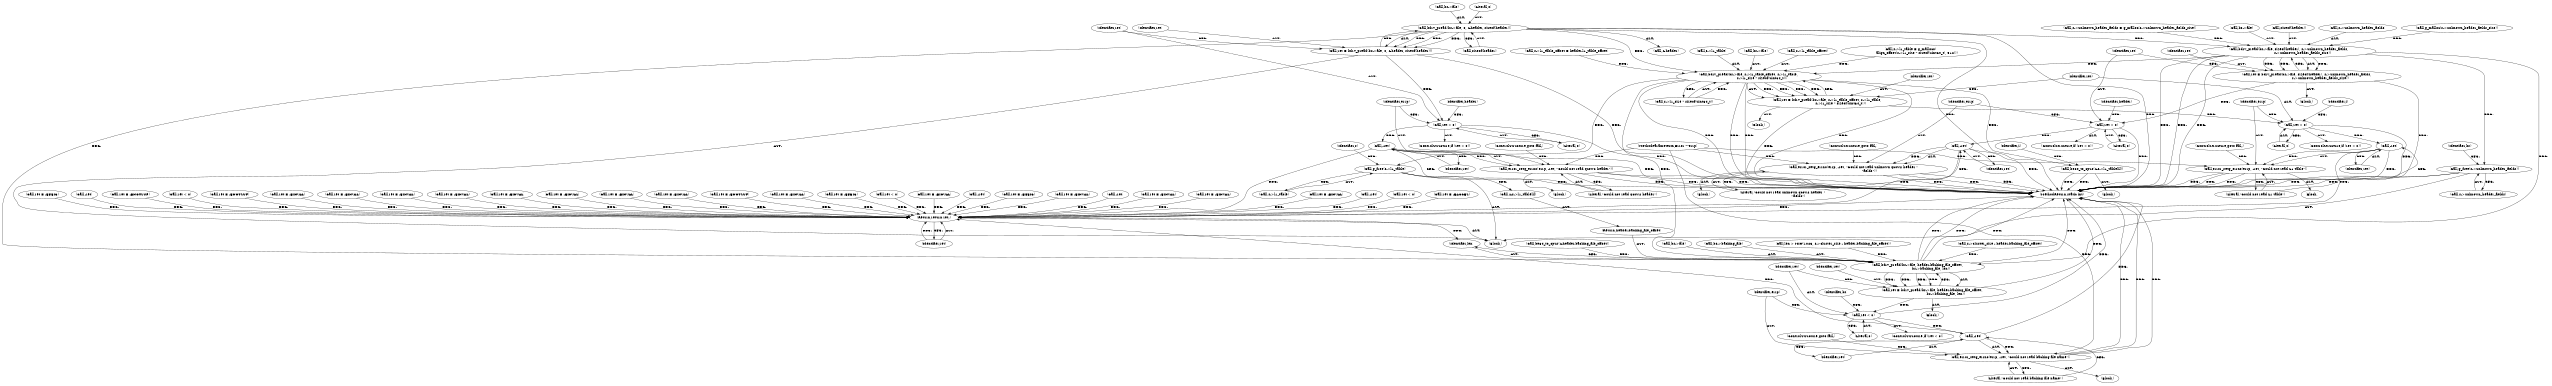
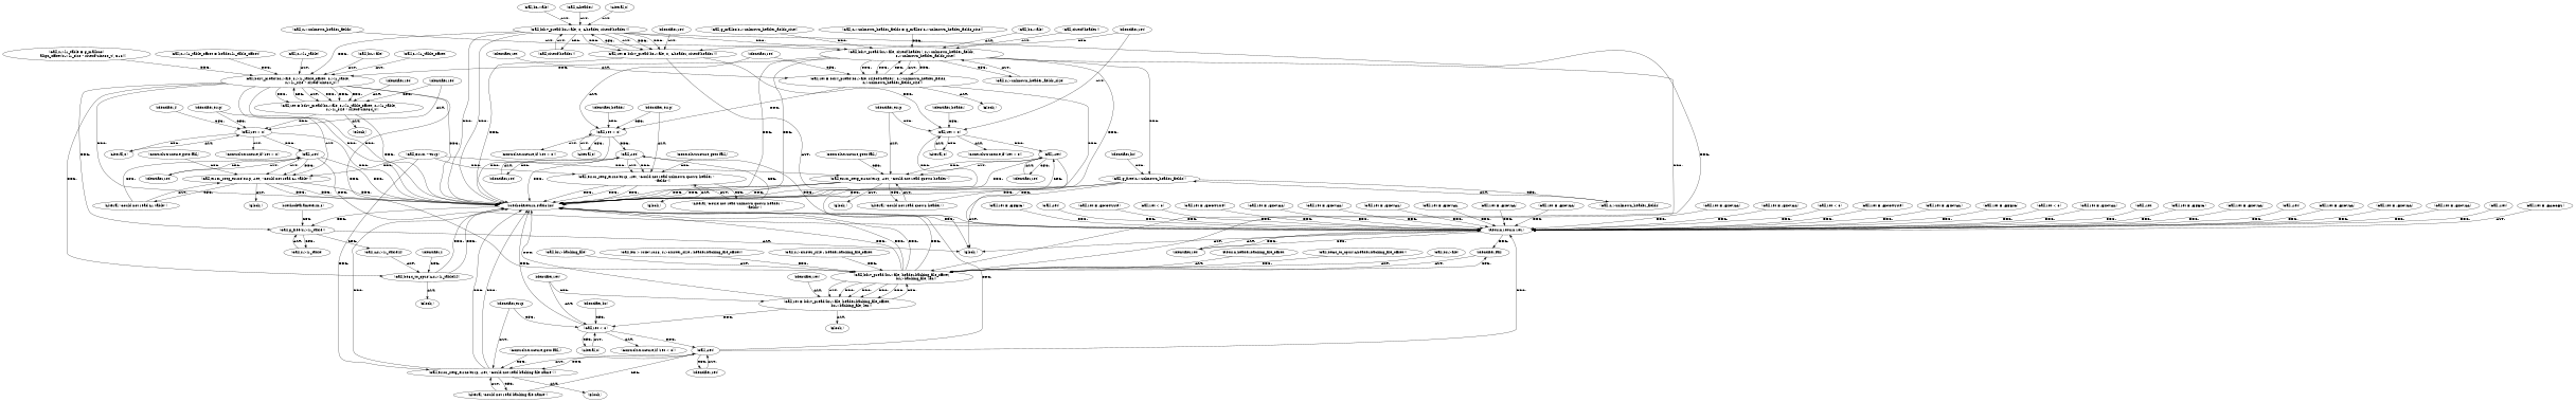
  digraph {
    n1 [label="(Call,bdrv_pread(bs->file, 0, &header, sizeof(header)))"]
    n2 [label="(Call,ret = bdrv_pread(bs->file, 0, &header, sizeof(header)))"]
    n3 [label="(Call,bdrv_pread(bs->file, sizeof(header), s->unknown_header_fields,\n                         s->unknown_header_fields_size))"]
    n4 [label="(Call,bdrv_pread(bs->file, s->l1_table_offset, s->l1_table,\n                         s->l1_size * sizeof(uint64_t)))"]
    n5 [label="(Call,bdrv_pread(bs->file, header.backing_file_offset,\n                         bs->backing_file, len))"]
    n6 [label="(Call,sizeof(header))"]
    n7 [label="(MethodReturn,static int)"]
    n8 [label="(Call,ret < 0)"]
    n9 [label="(Block,)"]
    n10 [label="(Call,ret = bdrv_pread(bs->file, sizeof(header), s->unknown_header_fields,\n                         s->unknown_header_fields_size))"]
    n11 [label="(Call,g_free(s->unknown_header_fields))"]
+   n12 [label="(Call,s->unknown_header_fields_size)"]
    n13 [label="(Call,ret = bdrv_pread(bs->file, s->l1_table_offset, s->l1_table,\n                         s->l1_size * sizeof(uint64_t)))"]
    n14 [label="(Call,be64_to_cpus(&s->l1_table[i]))"]
    n15 [label="(Call,g_free(s->l1_table))"]
-   n16 [label="(Call,s->l1_size * sizeof(uint64_t))"]
    n17 [label="(Call,ret = bdrv_pread(bs->file, header.backing_file_offset,\n                         bs->backing_file, len))"]
-   n18 [label="(Identifier,len)"]
+   n18 [label="(Identifier,fail)"]
    n19 [label="(Return,return ret;)"]
    n20 [label="(Call,-ret)"]
    n21 [label="(Literal,0)"]
    n22 [label="(ControlStructure,if (ret < 0))"]
    n23 [label="(Call,error_setg_errno(errp, -ret, \"Could not read qcow2 header\"))"]
    n24 [label="(Identifier,ret)"]
    n25 [label="(Block,)"]
    n26 [label="(Literal,\"Could not read qcow2 header\")"]
    n27 [label="(Identifier,ret)"]
    n28 [label="(Call,ret < 0)"]
    n29 [label="(Block,)"]
    n30 [label="(Call,s->unknown_header_fields)"]
    n31 [label="(Call,-ret)"]
    n32 [label="(ControlStructure,if (ret < 0))"]
    n33 [label="(Literal,0)"]
    n34 [label="(Call,error_setg_errno(errp, -ret, \"Could not read unknown qcow2 header \"\n                             \"fields\"))"]
    n35 [label="(Identifier,ret)"]
    n36 [label="(Block,)"]
    n37 [label="(Literal,\"Could not read unknown qcow2 header \"\n                             \"fields\")"]
    n38 [label="(Call,ret < 0)"]
    n39 [label="(Block,)"]
    n40 [label="(Block,)"]
    n41 [label="(Call,&s->l1_table[i])"]
    n42 [label="(Call,s->l1_table)"]
    n43 [label="(Call,-ret)"]
    n44 [label="(Literal,0)"]
    n45 [label="(ControlStructure,if (ret < 0))"]
    n46 [label="(Call,error_setg_errno(errp, -ret, \"Could not read L1 table\"))"]
    n47 [label="(Identifier,ret)"]
    n48 [label="(Literal,\"Could not read L1 table\")"]
    n49 [label="(Block,)"]
    n50 [label="(Call,ret < 0)"]
    n51 [label="(Block,)"]
    n52 [label="(Call,-ret)"]
    n53 [label="(Literal,0)"]
    n54 [label="(ControlStructure,if (ret < 0))"]
    n55 [label="(Call,error_setg_errno(errp, -ret, \"Could not read backing file name\"))"]
    n56 [label="(Identifier,ret)"]
    n57 [label="(Literal,\"Could not read backing file name\")"]
    n58 [label="(Block,)"]
    n59 [label="(Identifier,ret)"]
    n60 [label="(Identifier,header)"]
    n61 [label="(Identifier,ret)"]
-   n62 [label="(Identifier,s)"]
+   n62 [label="(MethodParameterIn,s)"]
    n63 [label="(Call,ret = -EINVAL)"]
    n64 [label="(Call,ret = -EINVAL)"]
    n65 [label="(Call,s->l1_table_offset = header.l1_table_offset)"]
    n66 [label="(Identifier,ret)"]
    n67 [label="(Call,ret < 0)"]
-   n68 [label="(MethodParameterIn,Error **errp)"]
+   n68 [label="(Call,Error **errp)"]
    n69 [label="(Call,ret = -ENOTSUP)"]
    n70 [label="(Call,ret = -EINVAL)"]
    n71 [label="(Call,s->l1_table)"]
    n72 [label="(Return,header.backing_file_offset)"]
    n73 [label="(Call,ret = -EFBIG)"]
    n74 [label="(Call,ret < 0)"]
    n75 [label="(Call,bs->file)"]
    n76 [label="(Call,ret = -EINVAL)"]
    n77 [label="(Call,bs->file)"]
    n78 [label="(Call,-ret)"]
    n79 [label="(ControlStructure,goto fail;)"]
    n80 [label="(ControlStructure,goto fail;)"]
    n81 [label="(Call,s->l1_table_offset)"]
    n82 [label="(Call,ret = -EFBIG)"]
    n83 [label="(Call,ret = -EINVAL)"]
    n84 [label="(Call,-ret)"]
    n85 [label="(Call,ret = -EINVAL)"]
    n86 [label="(Identifier,header)"]
    n87 [label="(Identifier,i)"]
    n88 [label="(Call,ret = -EINVAL)"]
    n89 [label="(ControlStructure,goto fail;)"]
    n90 [label="(Call,ret = -EINVAL)"]
    n91 [label="(Identifier,ret)"]
    n92 [label="(Identifier,ret)"]
    n93 [label="(Call,s->unknown_header_fields = g_malloc(s->unknown_header_fields_size))"]
    n94 [label="(Call,-ret)"]
    n95 [label="(Call,be64_to_cpus(&header.backing_file_offset))"]
    n96 [label="(Call,&header)"]
    n97 [label="(Identifier,errp)"]
    n98 [label="(Identifier,i)"]
    n99 [label="(Identifier,errp)"]
    n100 [label="(Identifier,bs)"]
    n101 [label="(Call,ret = -EACCES)"]
    n102 [label="(Call,ret = -EFBIG)"]
    n103 [label="(Call,-ret)"]
    n104 [label="(Call,ret = -ENOTSUP)"]
    n105 [label="(Call,bs->file)"]
    n106 [label="(Call,bs->file)"]
    n107 [label="(Identifier,errp)"]
    n108 [label="(Identifier,bs)"]
    n109 [label="(Identifier,ret)"]
    n110 [label="(Identifier,ret)"]
    n111 [label="(Call,sizeof(header))"]
    n112 [label="(Call,bs->backing_file)"]
    n113 [label="(Call,len > MIN(1023, s->cluster_size - header.backing_file_offset))"]
    n114 [label="(Identifier,errp)"]
    n115 [label="(Identifier,ret)"]
    n116 [label="(Call,s->cluster_size - header.backing_file_offset)"]
    n117 [label="(Literal,0)"]
    n118 [label="(Call,ret < 0)"]
    n119 [label="(Call,s->unknown_header_fields)"]
    n120 [label="(Call,ret = -ENOTSUP)"]
    n121 [label="(Call,ret = -EINVAL)"]
    n122 [label="(Call,ret = -EINVAL)"]
    n123 [label="(Call,ret = -EINVAL)"]
    n124 [label="(Call,ret = -EINVAL)"]
    n125 [label="(Call,s->l1_table = g_malloc0(\n            align_offset(s->l1_size * sizeof(uint64_t), 512)))"]
    n126 [label="(Call,ret = -EINVAL)"]
    n127 [label="(Call,g_malloc(s->unknown_header_fields_size))"]
    n128 [label="(ControlStructure,goto fail;)"]
    n129 [label="(Call,ret = -EINVAL)"]
    n1 -> n2 [label="AST: "]
    n1 -> n2 [label="DDG: "]
    n1 -> n2 [label="DDG: "]
    n1 -> n2 [label="DDG: "]
    n1 -> n3 [label="DDG: "]
    n1 -> n4 [label="DDG: "]
    n1 -> n5 [label="DDG: "]
    n1 -> n6 [label="CFG: "]
    n1 -> n7 [label="DDG: "]
    n1 -> n7 [label="DDG: "]
    n2 -> n1 [label="CFG: "]
    n2 -> n7 [label="DDG: "]
    n2 -> n8 [label="DDG: "]
    n2 -> n9 [label="AST: "]
    n3 -> n4 [label="DDG: "]
    n3 -> n5 [label="DDG: "]
    n3 -> n7 [label="DDG: "]
    n3 -> n7 [label="DDG: "]
    n3 -> n7 [label="DDG: "]
    n3 -> n10 [label="AST: "]
    n3 -> n10 [label="DDG: "]
    n3 -> n10 [label="DDG: "]
    n3 -> n10 [label="DDG: "]
    n3 -> n11 [label="DDG: "]
+   n3 -> n12 [label="CFG: "]
    n4 -> n5 [label="DDG: "]
    n4 -> n7 [label="DDG: "]
    n4 -> n7 [label="DDG: "]
    n4 -> n7 [label="DDG: "]
    n4 -> n7 [label="DDG: "]
    n4 -> n13 [label="AST: "]
    n4 -> n13 [label="DDG: "]
    n4 -> n13 [label="DDG: "]
    n4 -> n13 [label="DDG: "]
    n4 -> n13 [label="DDG: "]
    n4 -> n14 [label="DDG: "]
    n4 -> n15 [label="DDG: "]
-   n4 -> n16 [label="CFG: "]
    n5 -> n7 [label="DDG: "]
    n5 -> n7 [label="DDG: "]
    n5 -> n7 [label="DDG: "]
    n5 -> n7 [label="DDG: "]
    n5 -> n17 [label="AST: "]
    n5 -> n17 [label="DDG: "]
    n5 -> n17 [label="DDG: "]
    n5 -> n17 [label="DDG: "]
    n5 -> n17 [label="DDG: "]
    n5 -> n18 [label="CFG: "]
    n6 -> n1 [label="AST: "]
    n7 -> n19 [label="DDG: "]
    n8 -> n7 [label="DDG: "]
    n8 -> n20 [label="DDG: "]
    n8 -> n21 [label="CFG: "]
    n8 -> n22 [label="AST: "]
    n10 -> n3 [label="CFG: "]
    n10 -> n7 [label="DDG: "]
    n10 -> n28 [label="DDG: "]
    n10 -> n29 [label="AST: "]
    n11 -> n7 [label="DDG: "]
    n11 -> n7 [label="DDG: "]
    n11 -> n9 [label="AST: "]
    n11 -> n30 [label="CFG: "]
+   n12 -> n3 [label="AST: "]
    n13 -> n4 [label="CFG: "]
    n13 -> n7 [label="DDG: "]
    n13 -> n38 [label="DDG: "]
    n13 -> n39 [label="AST: "]
    n14 -> n7 [label="DDG: "]
    n14 -> n7 [label="DDG: "]
    n14 -> n40 [label="AST: "]
-   n15 -> n7 [label="DDG: "]
+   n7 -> n15 [label="DDG: "]
    n15 -> n9 [label="AST: "]
    n15 -> n41 [label="CFG: "]
    n15 -> n42 [label="CFG: "]
-   n16 -> n4 [label="AST: "]
-   n16 -> n4 [label="DDG: "]
    n17 -> n5 [label="CFG: "]
    n17 -> n7 [label="DDG: "]
    n17 -> n50 [label="DDG: "]
    n17 -> n51 [label="AST: "]
    n18 -> n5 [label="AST: "]
    n19 -> n9 [label="AST: "]
    n19 -> n18 [label="DDG: "]
    n19 -> n27 [label="CFG: "]
    n20 -> n7 [label="DDG: "]
    n20 -> n19 [label="DDG: "]
    n20 -> n23 [label="AST: "]
    n20 -> n23 [label="DDG: "]
    n20 -> n24 [label="CFG: "]
    n21 -> n8 [label="AST: "]
    n23 -> n7 [label="DDG: "]
    n23 -> n7 [label="DDG: "]
    n23 -> n7 [label="DDG: "]
    n23 -> n25 [label="AST: "]
    n23 -> n26 [label="CFG: "]
    n24 -> n20 [label="AST: "]
    n26 -> n20 [label="CFG: "]
    n26 -> n23 [label="AST: "]
    n27 -> n19 [label="AST: "]
    n27 -> n19 [label="DDG: "]
    n28 -> n7 [label="DDG: "]
    n28 -> n31 [label="DDG: "]
    n28 -> n32 [label="AST: "]
    n28 -> n33 [label="CFG: "]
    n30 -> n11 [label="AST: "]
    n31 -> n7 [label="DDG: "]
    n31 -> n19 [label="DDG: "]
    n31 -> n34 [label="AST: "]
    n31 -> n34 [label="DDG: "]
    n31 -> n35 [label="CFG: "]
    n33 -> n28 [label="AST: "]
    n34 -> n7 [label="DDG: "]
    n34 -> n7 [label="DDG: "]
    n34 -> n7 [label="DDG: "]
    n34 -> n36 [label="AST: "]
    n34 -> n37 [label="CFG: "]
    n35 -> n31 [label="AST: "]
    n37 -> n31 [label="CFG: "]
    n37 -> n34 [label="AST: "]
    n38 -> n7 [label="DDG: "]
    n38 -> n43 [label="DDG: "]
    n38 -> n44 [label="CFG: "]
    n38 -> n45 [label="AST: "]
-   n41 -> n72 [label="AST: "]
+   n41 -> n14 [label="AST: "]
    n42 -> n15 [label="AST: "]
    n43 -> n7 [label="DDG: "]
    n43 -> n19 [label="DDG: "]
    n43 -> n46 [label="AST: "]
    n43 -> n46 [label="DDG: "]
    n43 -> n47 [label="CFG: "]
    n44 -> n38 [label="AST: "]
    n46 -> n7 [label="DDG: "]
    n46 -> n7 [label="DDG: "]
    n46 -> n7 [label="DDG: "]
    n46 -> n48 [label="CFG: "]
    n46 -> n49 [label="AST: "]
    n47 -> n43 [label="AST: "]
    n48 -> n43 [label="CFG: "]
    n48 -> n46 [label="AST: "]
    n50 -> n7 [label="DDG: "]
    n50 -> n52 [label="DDG: "]
    n50 -> n53 [label="CFG: "]
    n50 -> n54 [label="AST: "]
    n52 -> n7 [label="DDG: "]
    n52 -> n19 [label="DDG: "]
    n52 -> n55 [label="AST: "]
    n52 -> n55 [label="DDG: "]
    n52 -> n56 [label="CFG: "]
    n53 -> n50 [label="AST: "]
    n55 -> n7 [label="DDG: "]
    n55 -> n7 [label="DDG: "]
    n55 -> n7 [label="DDG: "]
    n55 -> n57 [label="CFG: "]
    n55 -> n58 [label="AST: "]
    n56 -> n52 [label="AST: "]
    n57 -> n52 [label="CFG: "]
    n57 -> n55 [label="AST: "]
    n59 -> n13 [label="AST: "]
    n60 -> n28 [label="CFG: "]
    n61 -> n10 [label="AST: "]
    n62 -> n15 [label="CFG: "]
    n63 -> n19 [label="DDG: "]
    n64 -> n19 [label="DDG: "]
    n65 -> n4 [label="DDG: "]
    n66 -> n10 [label="CFG: "]
    n66 -> n28 [label="AST: "]
    n67 -> n19 [label="DDG: "]
    n68 -> n23 [label="DDG: "]
    n68 -> n34 [label="DDG: "]
    n68 -> n46 [label="DDG: "]
    n68 -> n55 [label="DDG: "]
    n69 -> n19 [label="DDG: "]
    n70 -> n19 [label="DDG: "]
    n71 -> n4 [label="AST: "]
    n72 -> n5 [label="AST: "]
    n73 -> n19 [label="DDG: "]
    n74 -> n19 [label="DDG: "]
    n75 -> n1 [label="AST: "]
    n76 -> n19 [label="DDG: "]
    n77 -> n4 [label="AST: "]
    n78 -> n19 [label="DDG: "]
    n79 -> n34 [label="CFG: "]
    n80 -> n23 [label="CFG: "]
    n81 -> n4 [label="AST: "]
    n82 -> n19 [label="DDG: "]
    n83 -> n19 [label="DDG: "]
    n84 -> n19 [label="DDG: "]
    n85 -> n19 [label="DDG: "]
    n86 -> n8 [label="CFG: "]
    n87 -> n14 [label="CFG: "]
    n88 -> n19 [label="DDG: "]
    n89 -> n55 [label="CFG: "]
    n90 -> n19 [label="DDG: "]
    n91 -> n17 [label="CFG: "]
    n91 -> n50 [label="AST: "]
    n92 -> n13 [label="CFG: "]
    n92 -> n38 [label="AST: "]
    n93 -> n3 [label="DDG: "]
    n94 -> n19 [label="DDG: "]
    n95 -> n5 [label="DDG: "]
-   n1 -> n96 [label="AST: "]
+   n96 -> n1 [label="AST: "]
    n97 -> n28 [label="CFG: "]
    n97 -> n34 [label="AST: "]
    n98 -> n38 [label="CFG: "]
    n99 -> n38 [label="CFG: "]
    n99 -> n46 [label="AST: "]
    n100 -> n11 [label="CFG: "]
-   n101 -> n19 [label="DDG: "]
+   n101 -> n19 [label="AST: "]
    n102 -> n19 [label="DDG: "]
    n103 -> n19 [label="DDG: "]
    n104 -> n19 [label="DDG: "]
    n105 -> n5 [label="AST: "]
    n106 -> n3 [label="AST: "]
    n107 -> n8 [label="CFG: "]
    n107 -> n23 [label="AST: "]
    n108 -> n50 [label="CFG: "]
    n109 -> n2 [label="AST: "]
    n110 -> n2 [label="CFG: "]
    n110 -> n8 [label="AST: "]
    n111 -> n3 [label="AST: "]
    n112 -> n5 [label="AST: "]
    n113 -> n5 [label="DDG: "]
    n114 -> n50 [label="CFG: "]
    n114 -> n55 [label="AST: "]
    n115 -> n17 [label="AST: "]
    n116 -> n5 [label="DDG: "]
    n117 -> n1 [label="AST: "]
    n118 -> n19 [label="DDG: "]
    n119 -> n3 [label="AST: "]
    n120 -> n19 [label="DDG: "]
    n121 -> n19 [label="DDG: "]
    n122 -> n19 [label="DDG: "]
    n123 -> n19 [label="DDG: "]
    n124 -> n19 [label="DDG: "]
    n125 -> n4 [label="DDG: "]
    n126 -> n19 [label="DDG: "]
    n127 -> n3 [label="DDG: "]
    n128 -> n46 [label="CFG: "]
    n129 -> n19 [label="DDG: "]
  }
